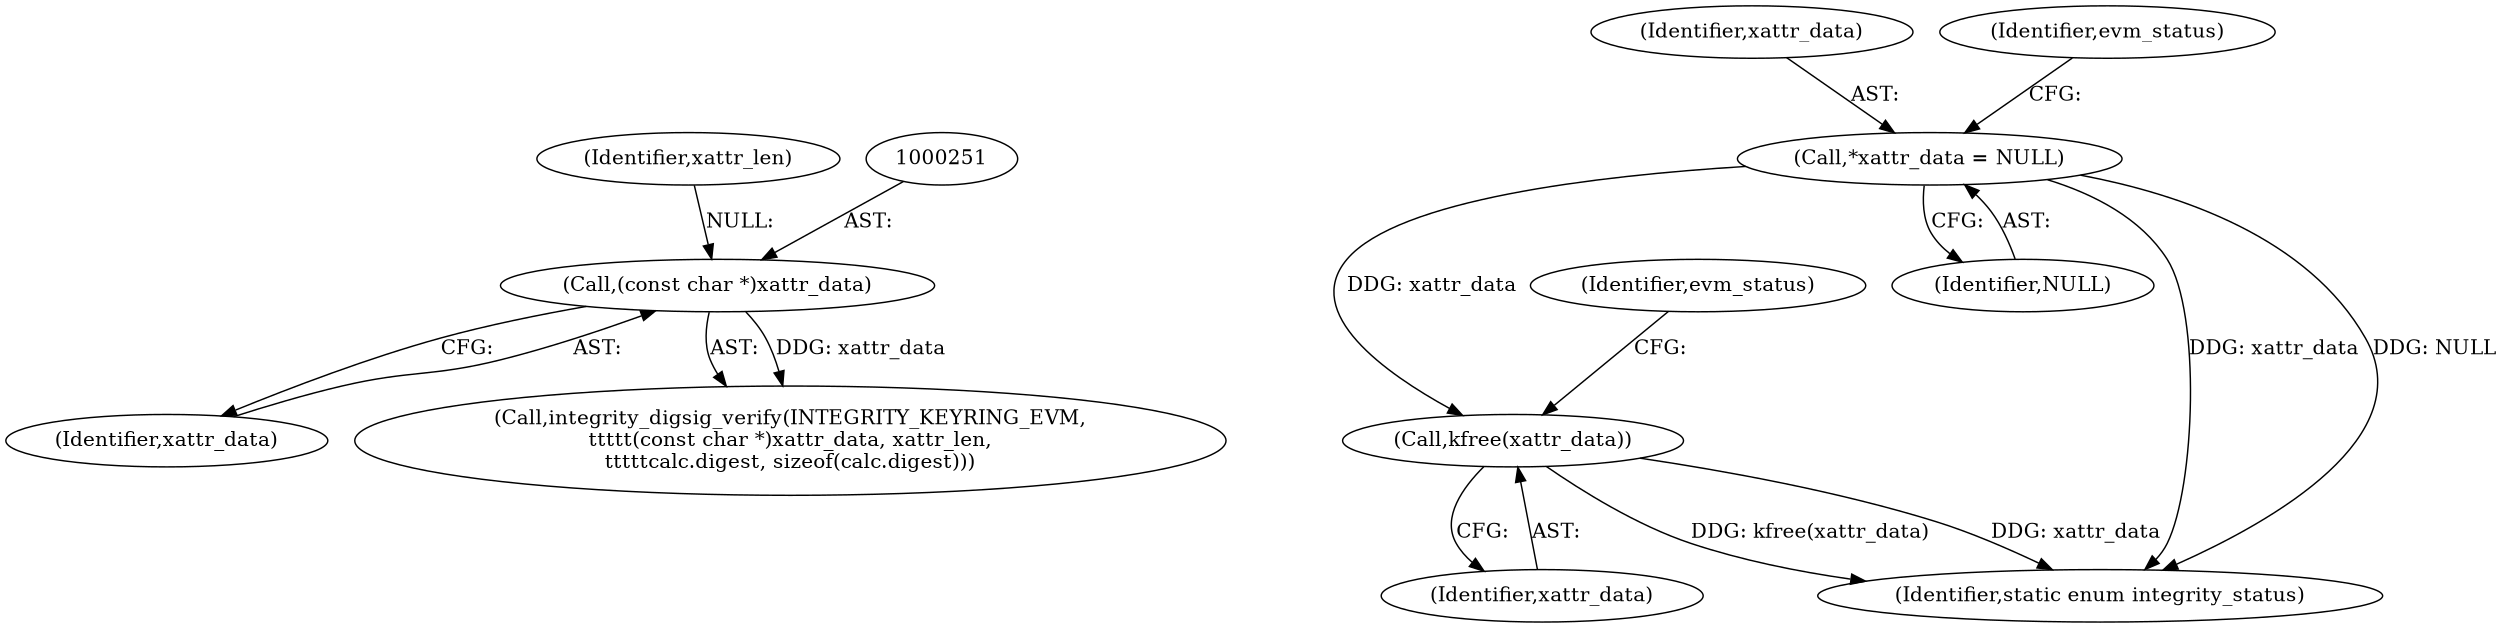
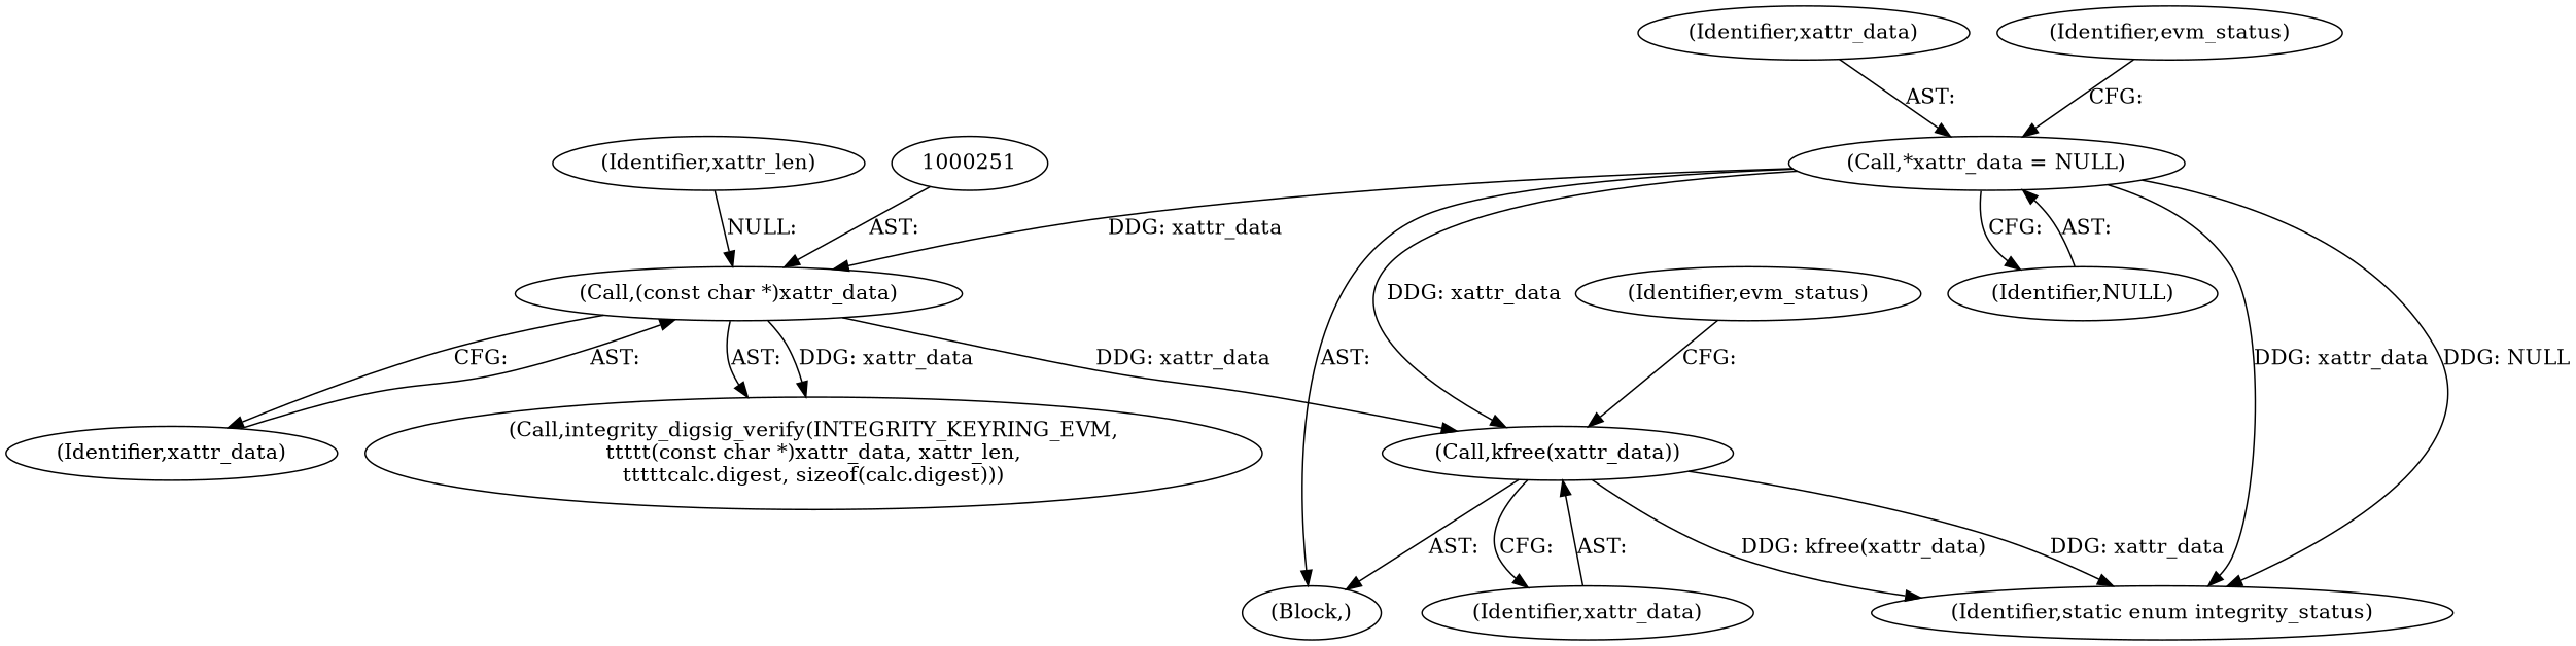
  digraph {
    n1 [label="(Call,kfree(xattr_data))"]
    n2 [label="(Identifier,static enum integrity_status)"]
+   n3 [label="(Block,)"]
    n4 [label="(Identifier,xattr_data)"]
    n5 [label="(Call,*xattr_data = NULL)"]
    n6 [label="(Call,(const char *)xattr_data)"]
    n7 [label="(Identifier,NULL)"]
    n8 [label="(Identifier,xattr_data)"]
    n9 [label="(Call,integrity_digsig_verify(INTEGRITY_KEYRING_EVM,\n\t\t\t\t\t(const char *)xattr_data, xattr_len,\n\t\t\t\t\tcalc.digest, sizeof(calc.digest)))"]
    n10 [label="(Identifier,evm_status)"]
    n11 [label="(Identifier,xattr_data)"]
    n12 [label="(Identifier,evm_status)"]
    n13 [label="(Identifier,xattr_len)"]
    1000251
    n1 -> n2 [label="DDG: xattr_data"]
    n1 -> n2 [label="DDG: kfree(xattr_data)"]
+   n1 -> n3 [label="AST: "]
    n1 -> n4 [label="CFG: "]
    n4 -> n1 [label="AST: "]
    n5 -> n1 [label="DDG: xattr_data"]
    n5 -> n2 [label="DDG: xattr_data"]
    n5 -> n2 [label="DDG: NULL"]
+   n5 -> n3 [label="AST: "]
+   n5 -> n6 [label="DDG: xattr_data"]
    n5 -> n7 [label="CFG: "]
+   n6 -> n1 [label="DDG: xattr_data"]
    n6 -> n8 [label="CFG: "]
    n6 -> n9 [label="AST: "]
    n6 -> n9 [label="DDG: xattr_data"]
    n7 -> n5 [label="AST: "]
    n8 -> n6 [label="AST: "]
    n10 -> n1 [label="CFG: "]
    n11 -> n5 [label="AST: "]
    n12 -> n5 [label="CFG: "]
    n13 -> n6 [label="NULL: "]
    1000251 -> n6 [label="AST: "]
  }
